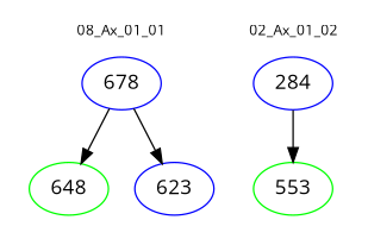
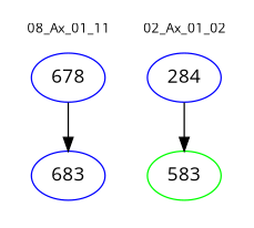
  digraph {
    fontname="Open Sans"
    node [color=blue fontname="Open Sans"]
    edge [color=black fontname="Open Sans"]
    n1 [label=678]
-   n2 [color=green label=648]
-   n3 [label=623]
+   n3 [label=683]
    n4 [label=284]
-   n5 [color=green label=553]
+   n5 [color=green label=583]
    subgraph cluster_1 {
      color=white
      fontsize=10
-     label="08_Ax_01_01"
+     label="08_Ax_01_11"
      n1
-     n2
      n3
    }
    subgraph cluster_2 {
      color=white
      fontsize=10
      label="02_Ax_01_02"
      n4
      n5
    }
-   n1 -> n2
    n1 -> n3
    n4 -> n5
  }
